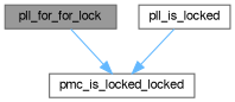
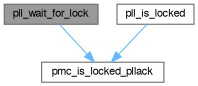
  digraph {
    rankdir=TB
    node [color=grey40 fillcolor=white fontname=FreeSans fontsize=10 shape=box style=filled]
    edge [color=steelblue1 fontname=FreeSans fontsize=10 labelfontname=FreeSans labelfontsize=10 style=solid]
-   n1 [color=gray40 fillcolor=grey60 fontcolor=black height=0.2 label=pll_for_for_lock width=0.4]
-   n2 [height=0.2 label=pmc_is_locked_locked width=0.4]
+   n1 [color=gray40 fillcolor=grey60 fontcolor=black height=0.2 label=pll_wait_for_lock width=0.4]
+   n2 [height=0.2 label=pmc_is_locked_pllack width=0.4]
    n3 [height=0.2 label=pll_is_locked width=0.4]
    n1 -> n2
    n3 -> n2
  }
